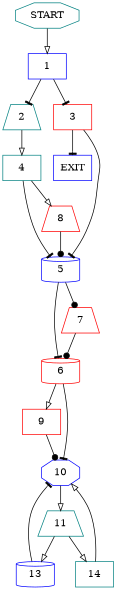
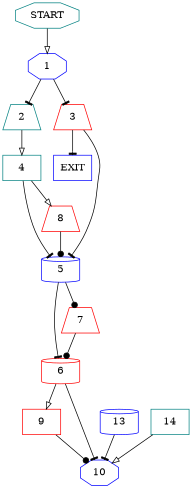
  digraph {
    node [color=teal shape=trapezium]
    edge [arrowhead=onormal]
    n1 [label=START shape=octagon]
-   1 [color=blue shape=box]
+   1 [color=blue shape=octagon]
    2
-   3 [color=red shape=box]
+   3 [color=red]
    n5 [color=blue label=EXIT shape=box]
    4 [shape=box]
    5 [color=blue shape=cylinder]
    8 [color=red]
    6 [color=red shape=cylinder]
    7 [color=red]
    9 [color=red shape=box]
    10 [color=blue shape=octagon]
-   11
    13 [color=blue shape=cylinder]
    14 [shape=box]
    n1 -> 1
    1 -> 2 [arrowhead=tee]
    1 -> 3 [arrowhead=tee]
    2 -> 4
    3 -> n5 [arrowhead=tee]
    3 -> 5 [arrowhead=tee]
    4 -> 5 [arrowhead=tee]
    4 -> 8
    5 -> 6 [arrowhead=tee]
    5 -> 7 [arrowhead=dot]
    8 -> 5 [arrowhead=dot]
    6 -> 9
    6 -> 10 [arrowhead=tee]
    7 -> 6 [arrowhead=dot]
    9 -> 10 [arrowhead=dot]
-   10 -> 11
-   11 -> 13
-   11 -> 14
    13 -> 10 [arrowhead=tee]
    14 -> 10
  }
